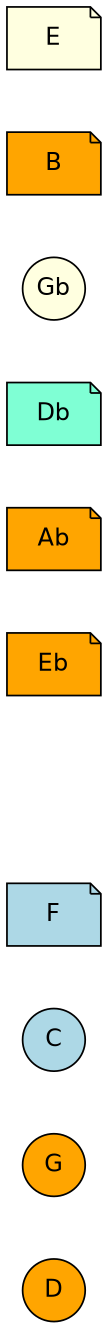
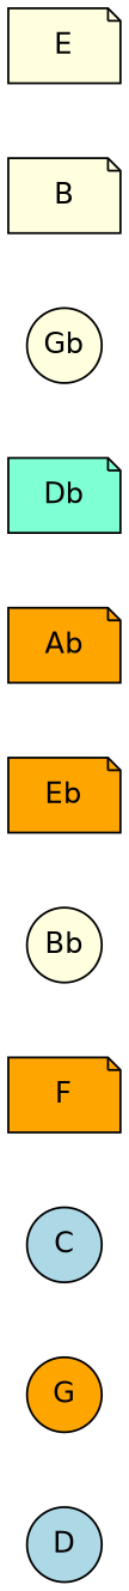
  graph {
    mindist=.1
    node [fillcolor=orange fontname=Helvetica margin=0 shape=note style=filled]
    edge [style=invis]
    E [fillcolor=lightyellow]
-   B
+   B [fillcolor=lightyellow]
    Gb [fillcolor=lightyellow shape=circle]
    Db [fillcolor=aquamarine]
    Ab
    Eb
-   F [fillcolor=lightblue]
+   Bb [fillcolor=lightyellow shape=circle]
+   F
    C [fillcolor=lightblue shape=circle]
    G [shape=circle]
-   D [shape=circle]
+   D [fillcolor=lightblue shape=circle]
    subgraph sub_1 {
      E
      B
      Gb
      Db
      Ab
      Eb
+     Bb
      F
      C
      G
      D
    }
    E -- B
    B -- Gb
    Gb -- Db
    Db -- Ab
    Ab -- Eb
+   Eb -- Bb
+   Bb -- F
    F -- C
    C -- G
    G -- D
  }
